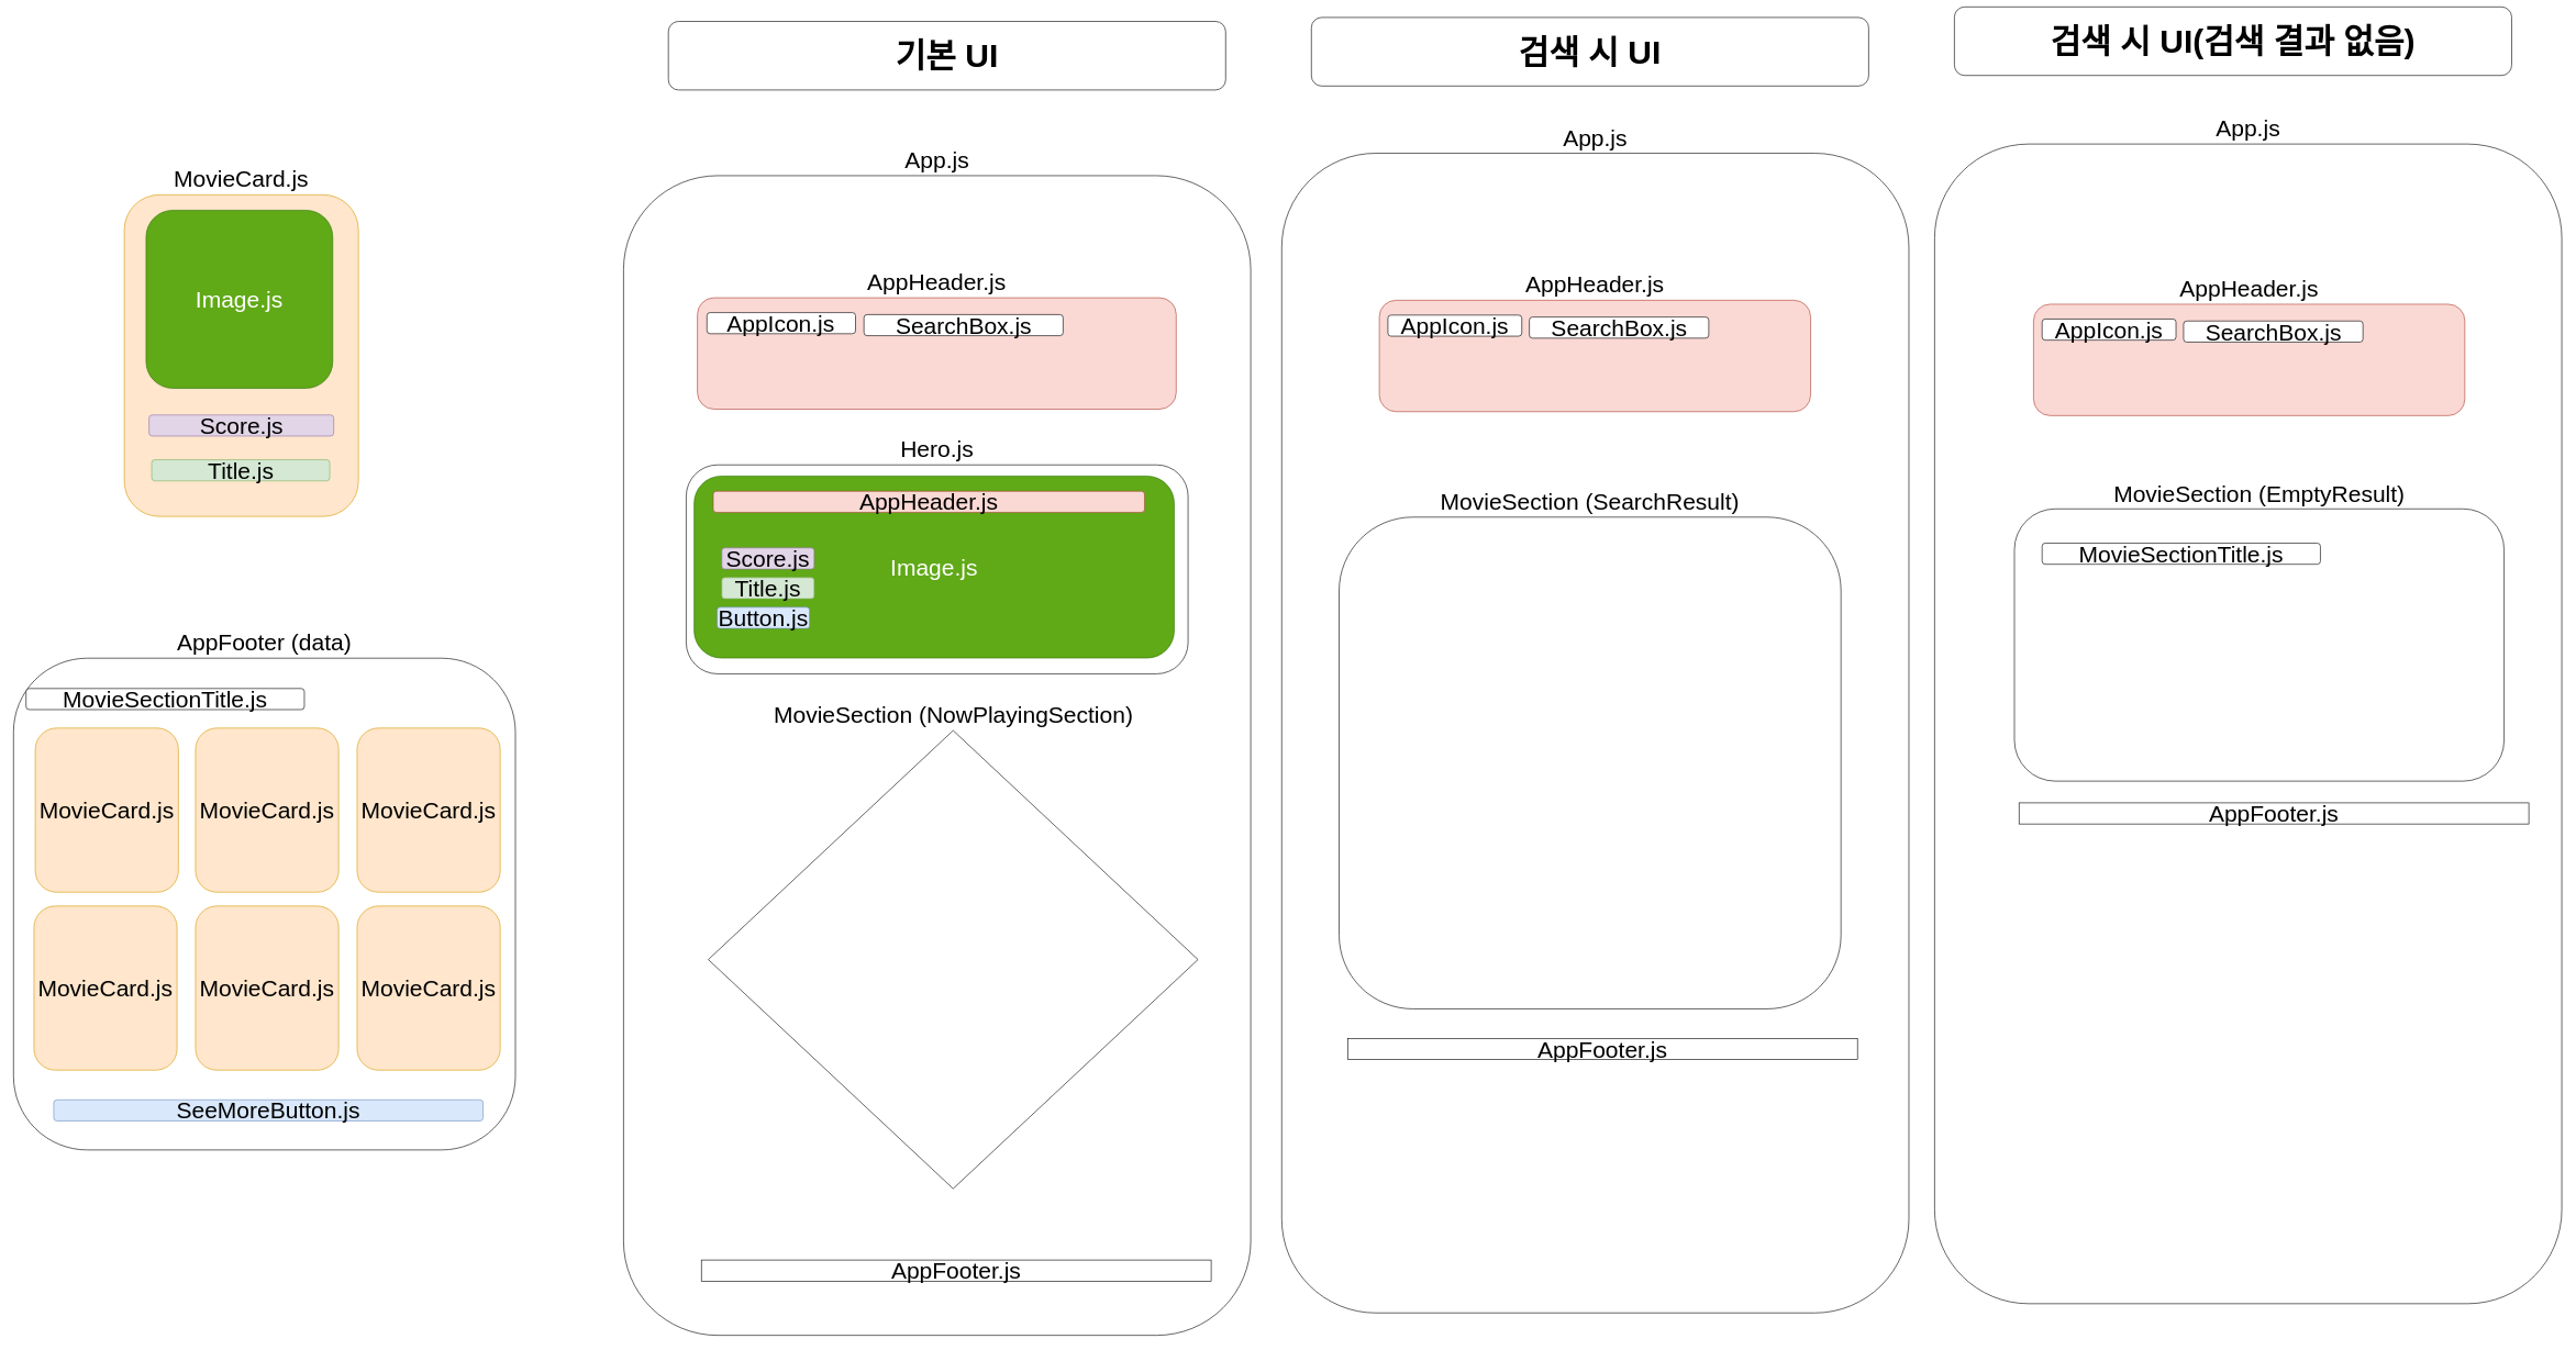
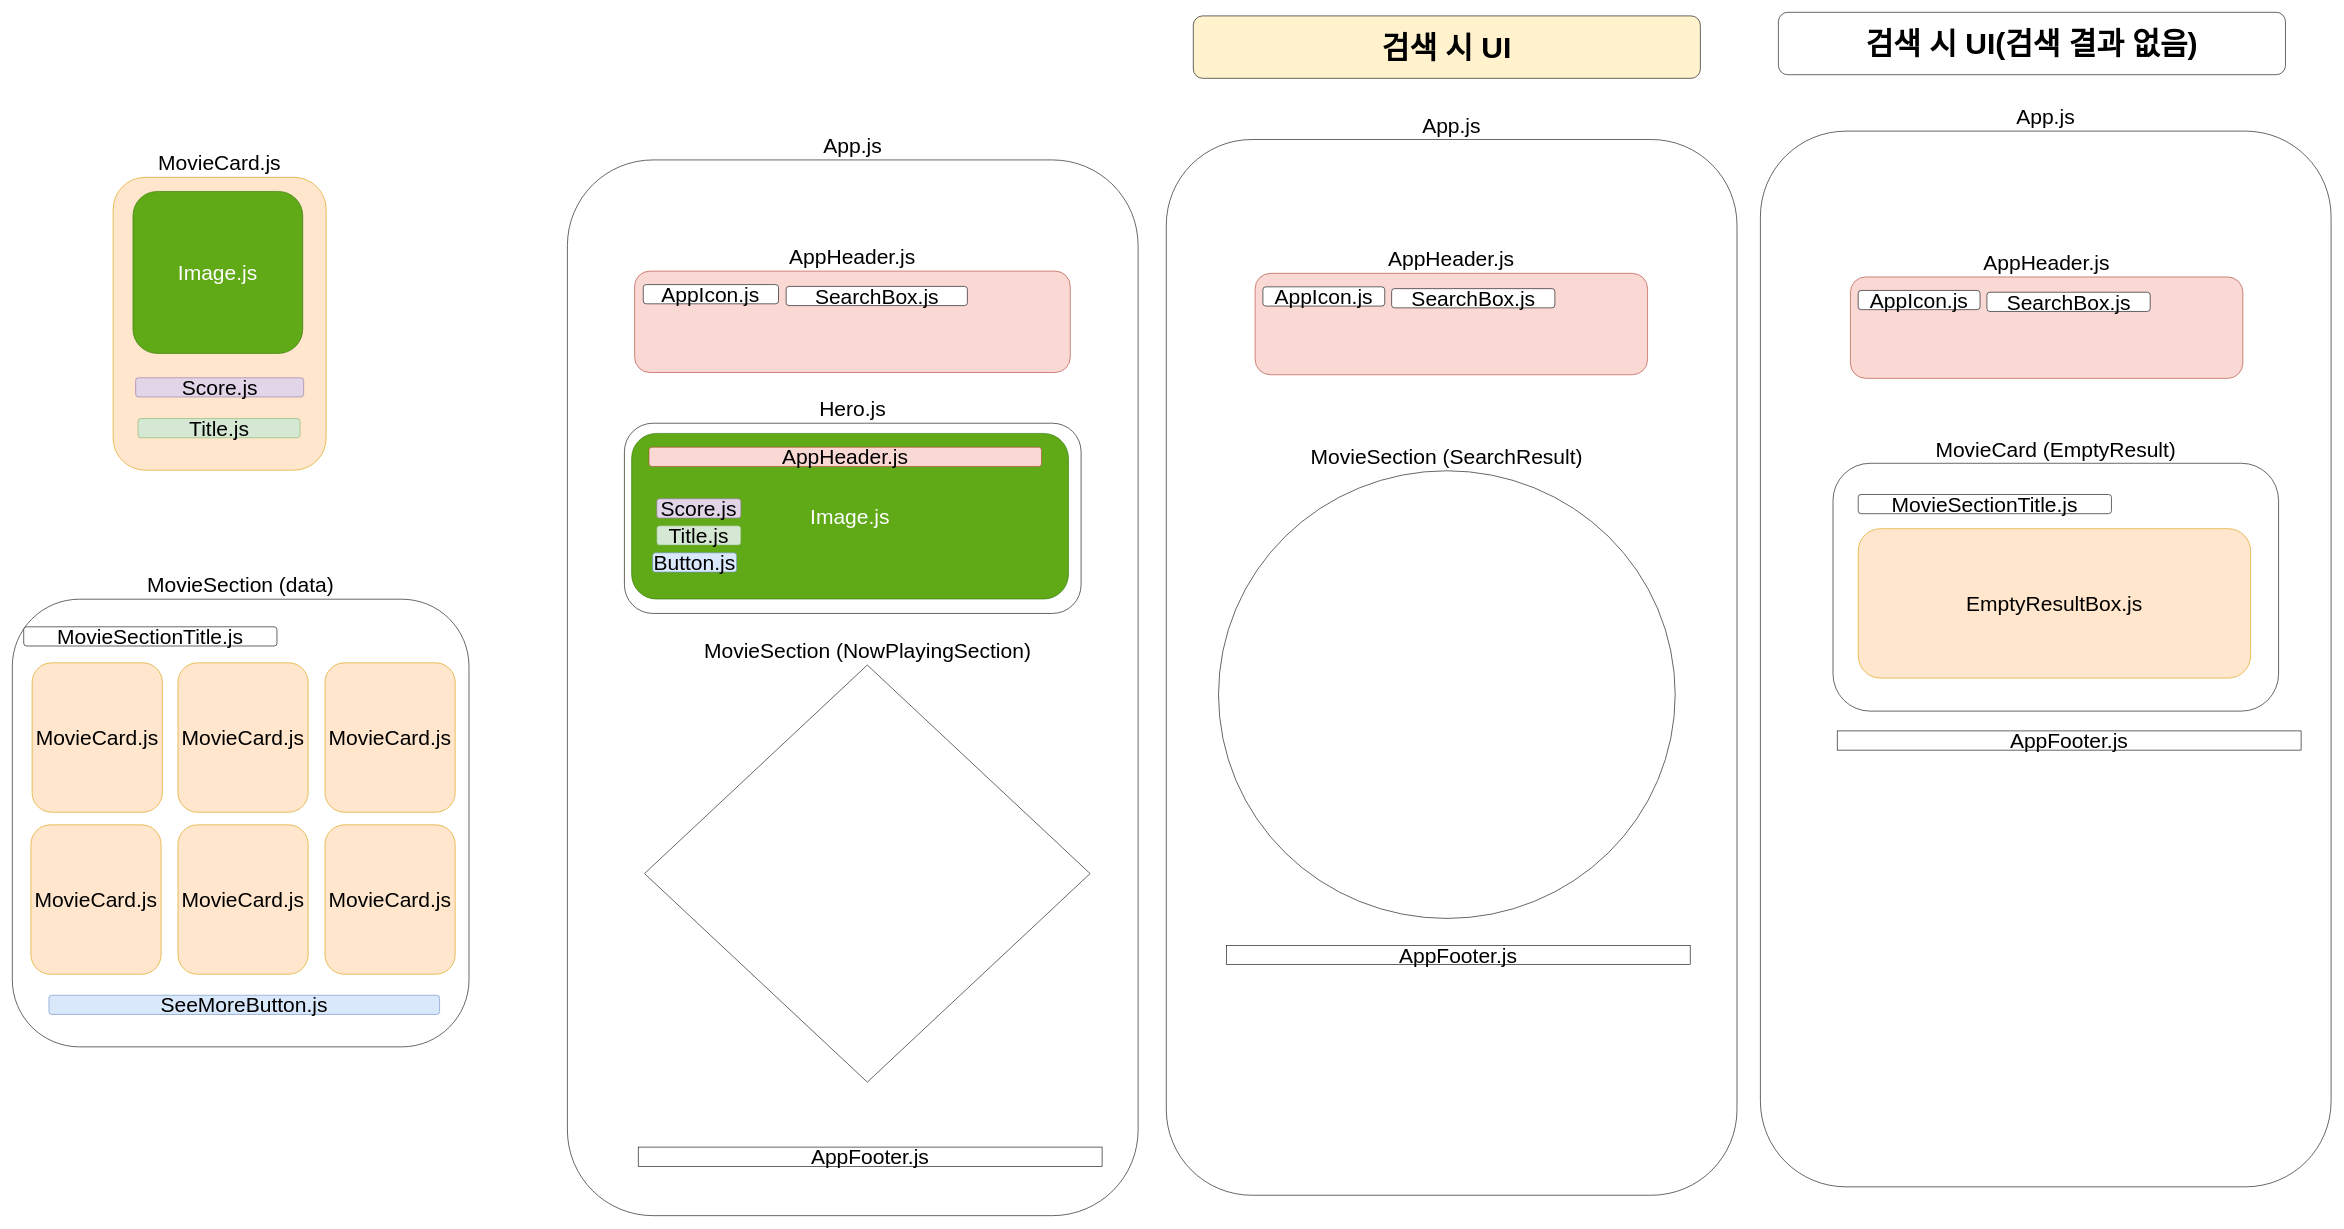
  <mxCell id="0" />
  <mxCell id="1" parent="0" />
  <mxCell id="2" value="App.js" style="rounded=1;whiteSpace=wrap;html=1;fontSize=35;labelPosition=center;verticalLabelPosition=top;align=center;verticalAlign=bottom;" vertex="1" parent="1"><mxGeometry x="2933" y="218" width="951" height="1759.25" as="geometry" /></mxCell>
  <mxCell id="3" value="App.js" style="rounded=1;whiteSpace=wrap;html=1;fontSize=35;labelPosition=center;verticalLabelPosition=top;align=center;verticalAlign=bottom;" vertex="1" parent="1"><mxGeometry x="1943" y="232" width="951" height="1759.25" as="geometry" /></mxCell>
  <mxCell id="4" value="App.js" style="rounded=1;whiteSpace=wrap;html=1;fontSize=35;labelPosition=center;verticalLabelPosition=top;align=center;verticalAlign=bottom;" vertex="1" parent="1"><mxGeometry x="945" y="266" width="951" height="1759.25" as="geometry" /></mxCell>
  <mxCell id="5" value="AppFooter.js" style="rounded=1;whiteSpace=wrap;html=1;fontSize=35;arcSize=0;" vertex="1" parent="1"><mxGeometry x="2043" y="1575" width="773" height="32" as="geometry" /></mxCell>
- <mxCell id="6" value="MovieSection (SearchResult)" style="rounded=1;whiteSpace=wrap;html=1;fontSize=35;labelPosition=center;verticalLabelPosition=top;align=center;verticalAlign=bottom;" vertex="1" parent="1"><mxGeometry x="2030" y="784" width="761" height="746" as="geometry" /></mxCell>
- <mxCell id="7" value="MovieSection (EmptyResult)" style="rounded=1;whiteSpace=wrap;html=1;fontSize=35;labelPosition=center;verticalLabelPosition=top;align=center;verticalAlign=bottom;" vertex="1" parent="1"><mxGeometry x="3054" y="771.5" width="742.5" height="413" as="geometry" /></mxCell>
+ <mxCell id="6" value="MovieSection (SearchResult)" style="ellipse;whiteSpace=wrap;html=1;fontSize=35;labelPosition=center;verticalLabelPosition=top;align=center;verticalAlign=bottom;" vertex="1" parent="1"><mxGeometry x="2030" y="784" width="761" height="746" as="geometry" /></mxCell>
+ <mxCell id="7" value="MovieCard (EmptyResult)" style="rounded=1;whiteSpace=wrap;html=1;fontSize=35;labelPosition=center;verticalLabelPosition=top;align=center;verticalAlign=bottom;" vertex="1" parent="1"><mxGeometry x="3054" y="771.5" width="742.5" height="413" as="geometry" /></mxCell>
  <mxCell id="8" value="MovieSection (NowPlayingSection)" style="rhombus;whiteSpace=wrap;html=1;fontSize=35;labelPosition=center;verticalLabelPosition=top;align=center;verticalAlign=bottom;" vertex="1" parent="1"><mxGeometry x="1073.5" y="1107.75" width="742.5" height="695" as="geometry" /></mxCell>
  <mxCell id="9" value="MovieSectionTitle.js" style="rounded=1;whiteSpace=wrap;html=1;fontSize=35;" vertex="1" parent="1"><mxGeometry x="3096" y="823.5" width="422" height="32" as="geometry" /></mxCell>
+ <mxCell id="10" value="EmptyResultBox.js" style="rounded=1;whiteSpace=wrap;html=1;fontSize=35;fillColor=#ffe6cc;strokeColor=#d79b00;" vertex="1" parent="1"><mxGeometry x="3096" y="880.5" width="654" height="249" as="geometry" /></mxCell>
  <mxCell id="11" value="" style="group" vertex="1" connectable="0" parent="1"><mxGeometry x="3083" y="461" width="654" height="169" as="geometry" /></mxCell>
  <mxCell id="12" value="AppHeader.js" style="rounded=1;whiteSpace=wrap;html=1;fontSize=35;labelPosition=center;verticalLabelPosition=top;align=center;verticalAlign=bottom;fillColor=#fad9d5;strokeColor=#ae4132;" vertex="1" parent="11"><mxGeometry width="654" height="169" as="geometry" /></mxCell>
  <mxCell id="13" value="AppIcon.js" style="rounded=1;whiteSpace=wrap;html=1;fontSize=35;" vertex="1" parent="11"><mxGeometry x="13" y="22.5" width="203" height="32" as="geometry" /></mxCell>
  <mxCell id="14" value="SearchBox.js" style="rounded=1;whiteSpace=wrap;html=1;fontSize=35;" vertex="1" parent="11"><mxGeometry x="227.5" y="25.5" width="272" height="32" as="geometry" /></mxCell>
  <mxCell id="15" value="" style="group" vertex="1" connectable="0" parent="1"><mxGeometry x="2091" y="455" width="654" height="169" as="geometry" /></mxCell>
  <mxCell id="16" value="AppHeader.js" style="rounded=1;whiteSpace=wrap;html=1;fontSize=35;labelPosition=center;verticalLabelPosition=top;align=center;verticalAlign=bottom;fillColor=#fad9d5;strokeColor=#ae4132;" vertex="1" parent="15"><mxGeometry width="654" height="169" as="geometry" /></mxCell>
  <mxCell id="17" value="AppIcon.js" style="rounded=1;whiteSpace=wrap;html=1;fontSize=35;" vertex="1" parent="15"><mxGeometry x="13" y="22.5" width="203" height="32" as="geometry" /></mxCell>
  <mxCell id="18" value="SearchBox.js" style="rounded=1;whiteSpace=wrap;html=1;fontSize=35;" vertex="1" parent="15"><mxGeometry x="227.5" y="25.5" width="272" height="32" as="geometry" /></mxCell>
  <mxCell id="19" value="" style="group" vertex="1" connectable="0" parent="1"><mxGeometry x="1057" y="451.25" width="870" height="1542" as="geometry" /></mxCell>
  <mxCell id="20" value="AppHeader.js" style="rounded=1;whiteSpace=wrap;html=1;fontSize=35;labelPosition=center;verticalLabelPosition=top;align=center;verticalAlign=bottom;fillColor=#fad9d5;strokeColor=#ae4132;" vertex="1" parent="19"><mxGeometry width="726" height="169" as="geometry" /></mxCell>
  <mxCell id="21" value="AppIcon.js" style="rounded=1;whiteSpace=wrap;html=1;fontSize=35;" vertex="1" parent="19"><mxGeometry x="14.431" y="22.5" width="225.349" height="32" as="geometry" /></mxCell>
  <mxCell id="22" value="SearchBox.js" style="rounded=1;whiteSpace=wrap;html=1;fontSize=35;" vertex="1" parent="19"><mxGeometry x="252.546" y="25.5" width="301.945" height="32" as="geometry" /></mxCell>
  <mxCell id="23" value="" style="group" vertex="1" connectable="0" parent="1"><mxGeometry x="1040" y="704.75" width="761" height="317" as="geometry" /></mxCell>
  <mxCell id="24" value="Hero.js" style="rounded=1;whiteSpace=wrap;html=1;fontSize=35;labelPosition=center;verticalLabelPosition=top;align=center;verticalAlign=bottom;" vertex="1" parent="23"><mxGeometry width="761" height="317" as="geometry" /></mxCell>
  <mxCell id="25" value="Image.js" style="rounded=1;whiteSpace=wrap;html=1;fontSize=35;fillColor=#60a917;fontColor=#ffffff;strokeColor=#2D7600;" vertex="1" parent="23"><mxGeometry x="12" y="17" width="728" height="276" as="geometry" /></mxCell>
  <mxCell id="26" value="Button.js" style="rounded=1;whiteSpace=wrap;html=1;fontSize=35;fillColor=#dae8fc;strokeColor=#6c8ebf;" vertex="1" parent="23"><mxGeometry x="47" y="216" width="140" height="32" as="geometry" /></mxCell>
  <mxCell id="27" value="Title.js" style="rounded=1;whiteSpace=wrap;html=1;fontSize=35;fillColor=#d5e8d4;strokeColor=#82b366;" vertex="1" parent="23"><mxGeometry x="54" y="171" width="140" height="32" as="geometry" /></mxCell>
  <mxCell id="28" value="Score.js" style="rounded=1;whiteSpace=wrap;html=1;fontSize=35;fillColor=#e1d5e7;strokeColor=#9673a6;" vertex="1" parent="23"><mxGeometry x="54" y="126" width="140" height="32" as="geometry" /></mxCell>
  <mxCell id="29" value="AppHeader.js" style="rounded=1;whiteSpace=wrap;html=1;fontSize=35;fillColor=#fad9d5;strokeColor=#ae4132;" vertex="1" parent="23"><mxGeometry x="41" y="40" width="654" height="32" as="geometry" /></mxCell>
  <mxCell id="30" value="AppFooter.js" style="rounded=1;whiteSpace=wrap;html=1;fontSize=35;arcSize=0;" vertex="1" parent="1"><mxGeometry x="3061" y="1217.5" width="773" height="32" as="geometry" /></mxCell>
  <mxCell id="31" value="AppFooter.js" style="rounded=1;whiteSpace=wrap;html=1;fontSize=35;arcSize=0;" vertex="1" parent="1"><mxGeometry x="1063" y="1911" width="773" height="32" as="geometry" /></mxCell>
  <mxCell id="32" value="" style="group" vertex="1" connectable="0" parent="1"><mxGeometry x="20" y="998" width="761" height="746" as="geometry" /></mxCell>
- <mxCell id="33" value="AppFooter (data)" style="rounded=1;whiteSpace=wrap;html=1;fontSize=35;labelPosition=center;verticalLabelPosition=top;align=center;verticalAlign=bottom;" vertex="1" parent="32"><mxGeometry width="761" height="746" as="geometry" /></mxCell>
+ <mxCell id="33" value="MovieSection (data)" style="rounded=1;whiteSpace=wrap;html=1;fontSize=35;labelPosition=center;verticalLabelPosition=top;align=center;verticalAlign=bottom;" vertex="1" parent="32"><mxGeometry width="761" height="746" as="geometry" /></mxCell>
  <mxCell id="34" value="MovieSectionTitle.js" style="rounded=1;whiteSpace=wrap;html=1;fontSize=35;" vertex="1" parent="32"><mxGeometry x="19" y="46" width="422" height="32" as="geometry" /></mxCell>
  <mxCell id="35" value="MovieCard.js" style="rounded=1;whiteSpace=wrap;html=1;fontSize=35;fillColor=#ffe6cc;strokeColor=#d79b00;" vertex="1" parent="32"><mxGeometry x="33" y="106" width="217" height="249" as="geometry" /></mxCell>
  <mxCell id="36" value="MovieCard.js" style="rounded=1;whiteSpace=wrap;html=1;fontSize=35;fillColor=#ffe6cc;strokeColor=#d79b00;" vertex="1" parent="32"><mxGeometry x="276" y="106" width="217" height="249" as="geometry" /></mxCell>
  <mxCell id="37" value="MovieCard.js" style="rounded=1;whiteSpace=wrap;html=1;fontSize=35;fillColor=#ffe6cc;strokeColor=#d79b00;" vertex="1" parent="32"><mxGeometry x="521" y="106" width="217" height="249" as="geometry" /></mxCell>
  <mxCell id="38" value="MovieCard.js" style="rounded=1;whiteSpace=wrap;html=1;fontSize=35;fillColor=#ffe6cc;strokeColor=#d79b00;" vertex="1" parent="32"><mxGeometry x="31" y="376" width="217" height="249" as="geometry" /></mxCell>
  <mxCell id="39" value="MovieCard.js" style="rounded=1;whiteSpace=wrap;html=1;fontSize=35;fillColor=#ffe6cc;strokeColor=#d79b00;" vertex="1" parent="32"><mxGeometry x="276" y="376" width="217" height="249" as="geometry" /></mxCell>
  <mxCell id="40" value="MovieCard.js" style="rounded=1;whiteSpace=wrap;html=1;fontSize=35;fillColor=#ffe6cc;strokeColor=#d79b00;" vertex="1" parent="32"><mxGeometry x="521" y="376" width="217" height="249" as="geometry" /></mxCell>
- <mxCell id="41" value="SeeMoreButton.js" style="rounded=1;whiteSpace=wrap;html=1;fontSize=35;fillColor=#dae8fc;strokeColor=#6c8ebf;" vertex="1" parent="32"><mxGeometry x="61" y="670" width="651" height="32" as="geometry" /></mxCell>
+ <mxCell id="41" value="SeeMoreButton.js" style="rounded=1;whiteSpace=wrap;html=1;fontSize=35;fillColor=#dae8fc;strokeColor=#6c8ebf;" vertex="1" parent="32"><mxGeometry x="61" y="660" width="651" height="32" as="geometry" /></mxCell>
  <mxCell id="42" value="" style="group" vertex="1" connectable="0" parent="1"><mxGeometry x="188" y="295" width="355" height="488" as="geometry" /></mxCell>
  <mxCell id="43" value="MovieCard.js" style="rounded=1;whiteSpace=wrap;html=1;fontSize=35;labelPosition=center;verticalLabelPosition=top;align=center;verticalAlign=bottom;fillColor=#ffe6cc;strokeColor=#d79b00;container=0;" vertex="1" parent="42"><mxGeometry width="355" height="488" as="geometry" /></mxCell>
  <mxCell id="44" value="Image.js" style="rounded=1;whiteSpace=wrap;html=1;fontSize=35;fillColor=#60a917;fontColor=#ffffff;strokeColor=#2D7600;container=0;" vertex="1" parent="42"><mxGeometry x="33" y="23.5" width="283" height="270" as="geometry" /></mxCell>
  <mxCell id="45" value="Score.js" style="rounded=1;whiteSpace=wrap;html=1;fontSize=35;fillColor=#e1d5e7;strokeColor=#9673a6;container=0;" vertex="1" parent="42"><mxGeometry x="37.5" y="334" width="280" height="32" as="geometry" /></mxCell>
  <mxCell id="46" value="Title.js" style="rounded=1;whiteSpace=wrap;html=1;fontSize=35;fillColor=#d5e8d4;strokeColor=#82b366;container=0;" vertex="1" parent="42"><mxGeometry x="41.5" y="402" width="270" height="32" as="geometry" /></mxCell>
- <mxCell id="47" value="&lt;b&gt;&lt;font style=&quot;font-size: 50px;&quot;&gt;기본 UI&lt;/font&gt;&lt;/b&gt;" style="rounded=1;whiteSpace=wrap;html=1;fontSize=35;" vertex="1" parent="1"><mxGeometry x="1013" y="32" width="845" height="104" as="geometry" /></mxCell>
- <mxCell id="48" value="&lt;span style=&quot;font-size: 50px;&quot;&gt;&lt;b&gt;검색 시 UI&lt;/b&gt;&lt;/span&gt;" style="rounded=1;whiteSpace=wrap;html=1;fontSize=35;" vertex="1" parent="1"><mxGeometry x="1988" y="26" width="845" height="104" as="geometry" /></mxCell>
- <mxCell id="49" value="&lt;span style=&quot;font-size: 50px;&quot;&gt;&lt;b&gt;검색 시 UI(검색 결과 없음)&lt;/b&gt;&lt;/span&gt;" style="rounded=1;whiteSpace=wrap;html=1;fontSize=35;" vertex="1" parent="1"><mxGeometry x="2963" y="10" width="845" height="104" as="geometry" /></mxCell>
+ <mxCell id="48" value="&lt;span style=&quot;font-size: 50px;&quot;&gt;&lt;b&gt;검색 시 UI&lt;/b&gt;&lt;/span&gt;" style="rounded=1;whiteSpace=wrap;html=1;fontSize=35;fillColor=#fff2cc;" vertex="1" parent="1"><mxGeometry x="1988" y="26" width="845" height="104" as="geometry" /></mxCell>
+ <mxCell id="49" value="&lt;span style=&quot;font-size: 50px;&quot;&gt;&lt;b&gt;검색 시 UI(검색 결과 없음)&lt;/b&gt;&lt;/span&gt;" style="rounded=1;whiteSpace=wrap;html=1;fontSize=35;" vertex="1" parent="1"><mxGeometry x="2963" y="20" width="845" height="104" as="geometry" /></mxCell>
